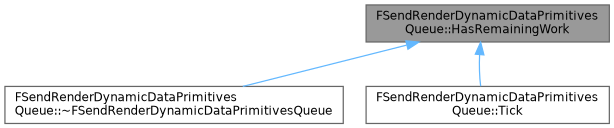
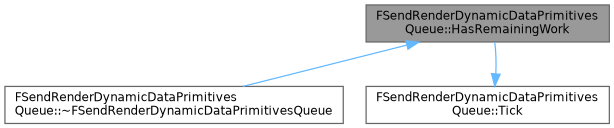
  digraph {
    rankdir=TB
    node [color=grey40 fillcolor=white fontname=Helvetica fontsize=10 shape=box style=filled]
    edge [color=steelblue1 dir=back fontname=Helvetica fontsize=10 labelfontname=Helvetica labelfontsize=10 style=solid]
    n1 [color=gray40 fillcolor=grey60 fontcolor=black height=0.2 label="FSendRenderDynamicDataPrimitives\lQueue::HasRemainingWork" width=0.4]
    n2 [height=0.2 label="FSendRenderDynamicDataPrimitives\lQueue::~FSendRenderDynamicDataPrimitivesQueue" width=0.4]
    n3 [height=0.2 label="FSendRenderDynamicDataPrimitives\lQueue::Tick" width=0.4]
    n1 -> n2
-   n1 -> n3
+   n3 -> n1
  }
